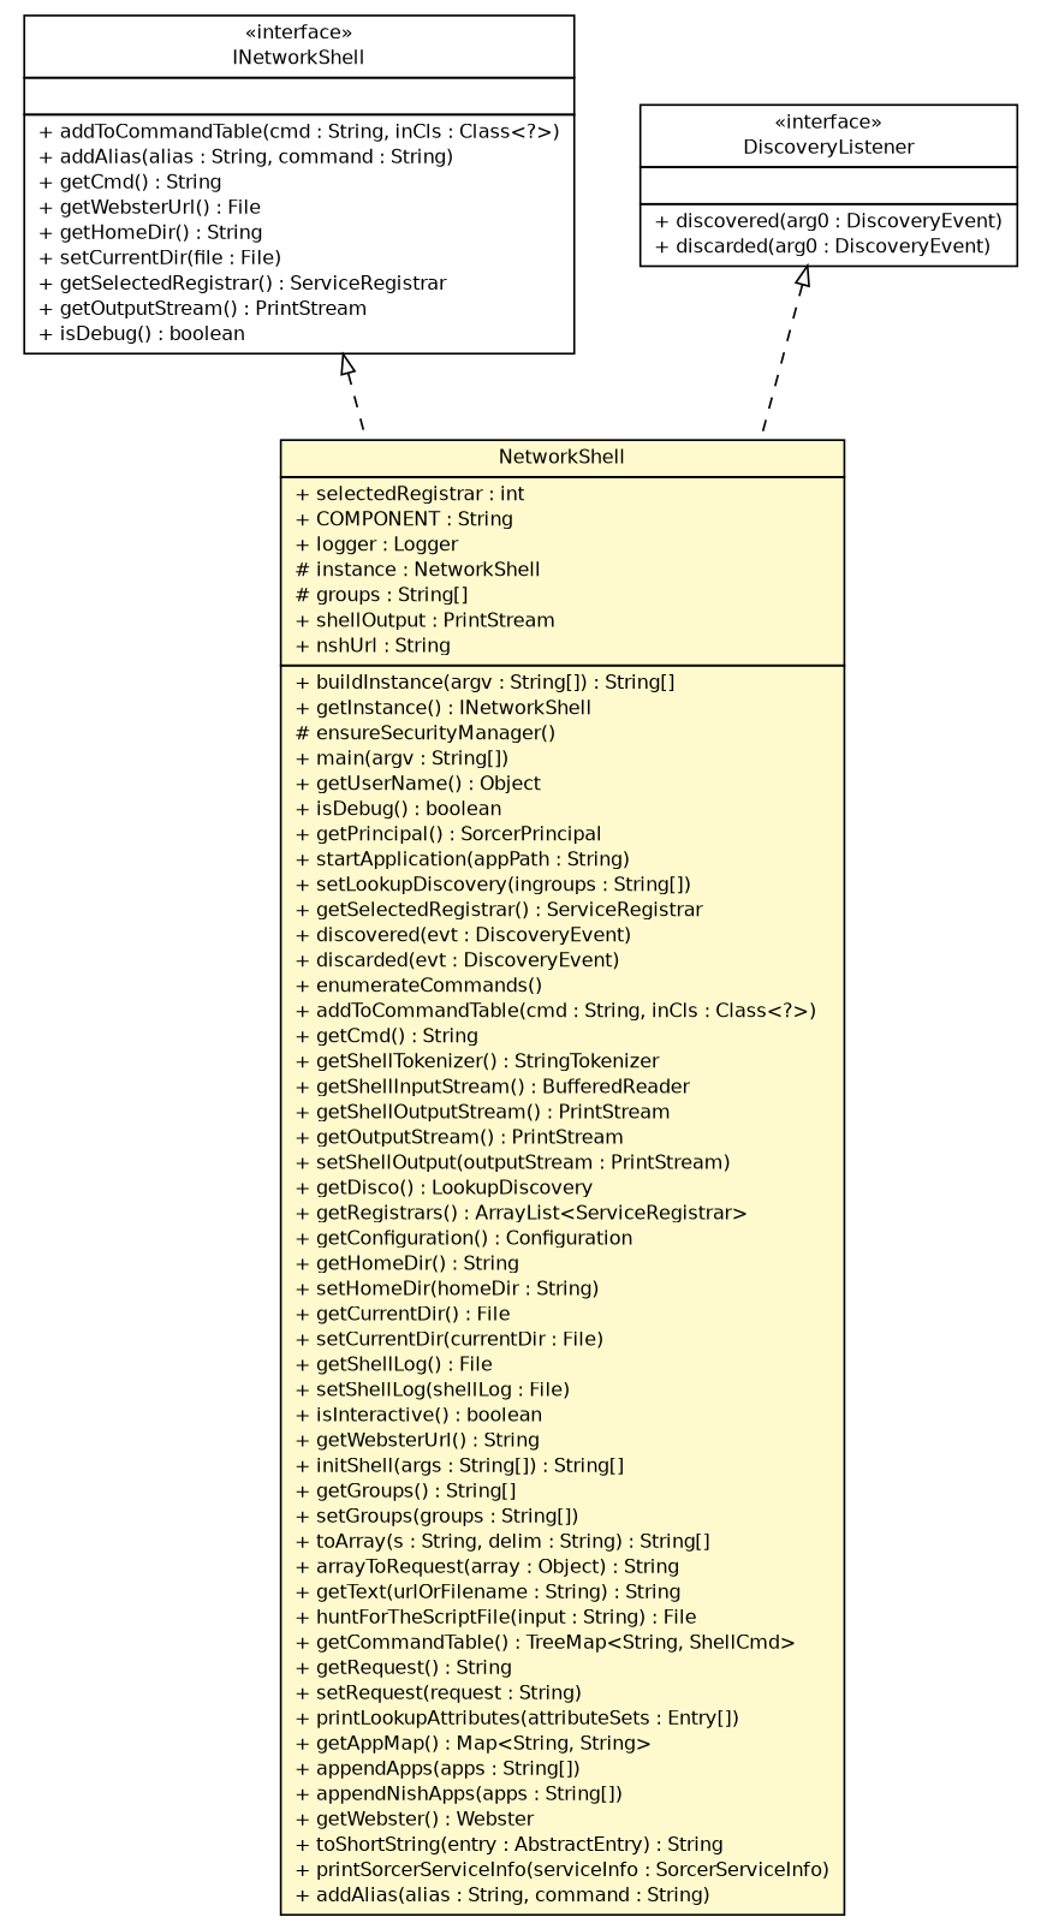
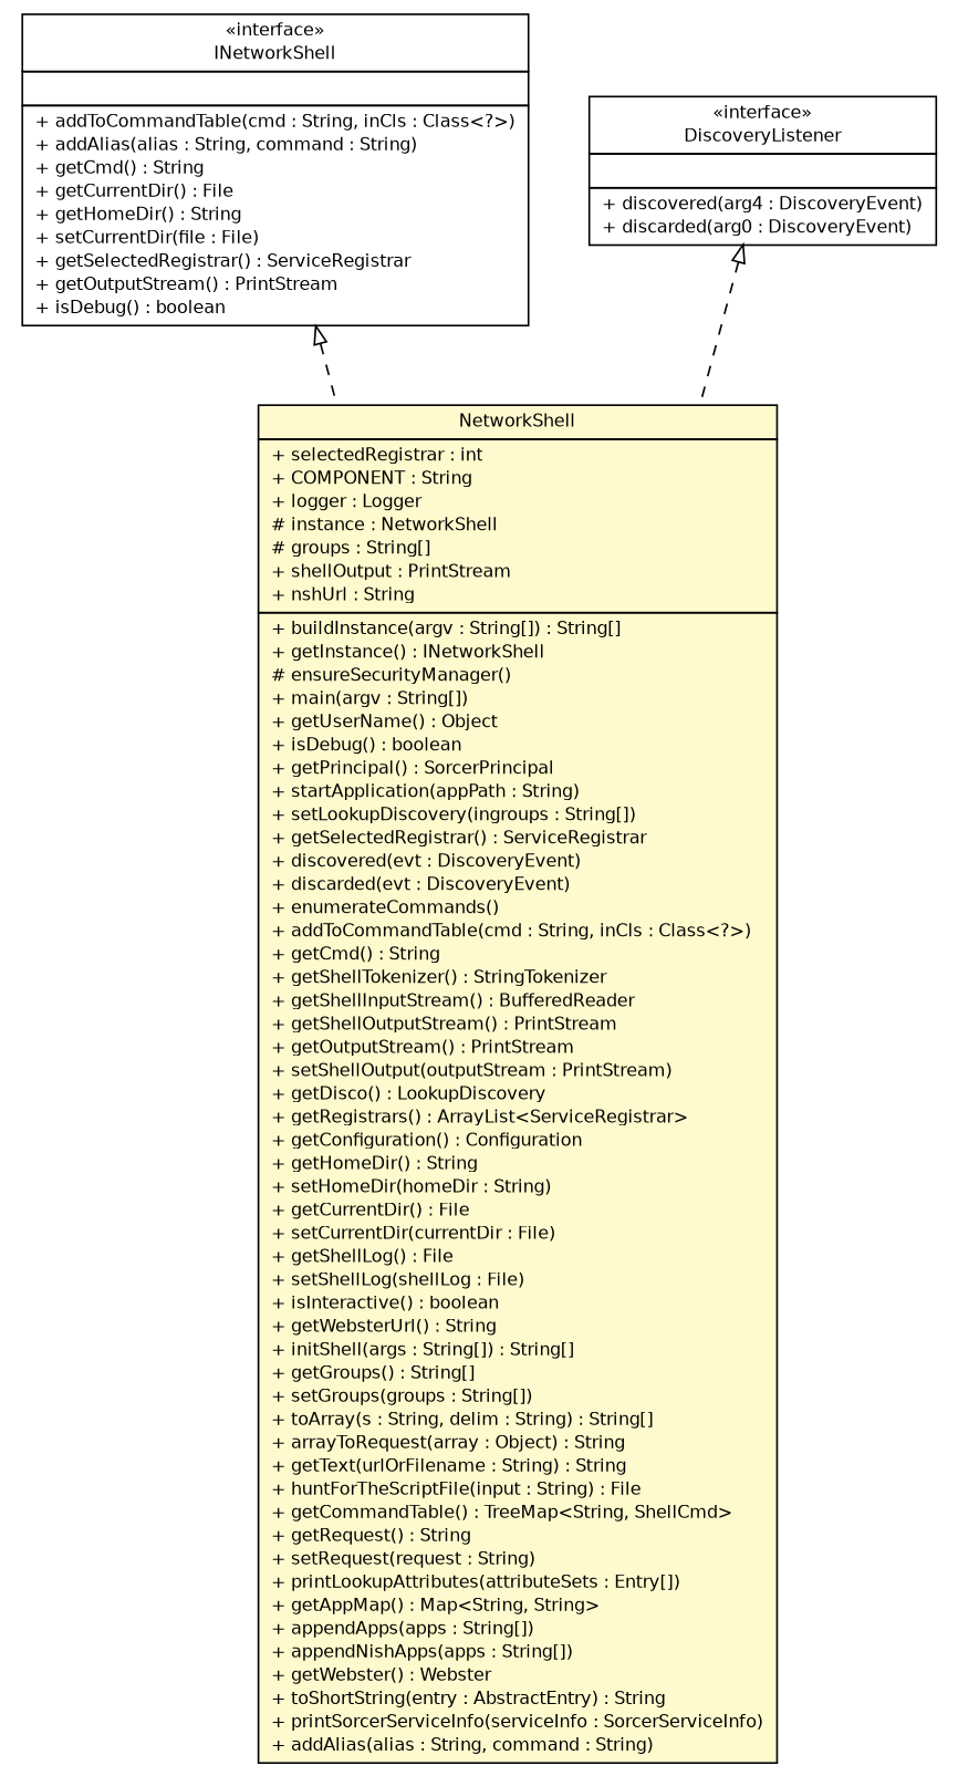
  digraph {
    nodesep=0.25
    ranksep=0.5
    node [fontcolor=black fontname=Helvetica fontsize=10.0 shape=plaintext]
    edge [arrowtail=empty dir=back fontname=Helvetica fontsize=10 headport=p labelfontname=Helvetica labelfontsize=10 style=dashed tailport=p]
    n1 [label=<<table title="sorcer.tools.shell.NetworkShell" border="0" cellborder="1" cellspacing="0" cellpadding="2" port="p" bgcolor="lemonChiffon" href="./NetworkShell.html"> 		<tr><td><table border="0" cellspacing="0" cellpadding="1"> <tr><td align="center" balign="center"> NetworkShell </td></tr> 		</table></td></tr> 		<tr><td><table border="0" cellspacing="0" cellpadding="1"> <tr><td align="left" balign="left"> + selectedRegistrar : int </td></tr> <tr><td align="left" balign="left"> + COMPONENT : String </td></tr> <tr><td align="left" balign="left"> + logger : Logger </td></tr> <tr><td align="left" balign="left"> # instance : NetworkShell </td></tr> <tr><td align="left" balign="left"> # groups : String[] </td></tr> <tr><td align="left" balign="left"> + shellOutput : PrintStream </td></tr> <tr><td align="left" balign="left"> + nshUrl : String </td></tr> 		</table></td></tr> 		<tr><td><table border="0" cellspacing="0" cellpadding="1"> <tr><td align="left" balign="left"> + buildInstance(argv : String[]) : String[] </td></tr> <tr><td align="left" balign="left"> + getInstance() : INetworkShell </td></tr> <tr><td align="left" balign="left"> # ensureSecurityManager() </td></tr> <tr><td align="left" balign="left"> + main(argv : String[]) </td></tr> <tr><td align="left" balign="left"> + getUserName() : Object </td></tr> <tr><td align="left" balign="left"> + isDebug() : boolean </td></tr> <tr><td align="left" balign="left"> + getPrincipal() : SorcerPrincipal </td></tr> <tr><td align="left" balign="left"> + startApplication(appPath : String) </td></tr> <tr><td align="left" balign="left"> + setLookupDiscovery(ingroups : String[]) </td></tr> <tr><td align="left" balign="left"> + getSelectedRegistrar() : ServiceRegistrar </td></tr> <tr><td align="left" balign="left"> + discovered(evt : DiscoveryEvent) </td></tr> <tr><td align="left" balign="left"> + discarded(evt : DiscoveryEvent) </td></tr> <tr><td align="left" balign="left"> + enumerateCommands() </td></tr> <tr><td align="left" balign="left"> + addToCommandTable(cmd : String, inCls : Class&lt;?&gt;) </td></tr> <tr><td align="left" balign="left"> + getCmd() : String </td></tr> <tr><td align="left" balign="left"> + getShellTokenizer() : StringTokenizer </td></tr> <tr><td align="left" balign="left"> + getShellInputStream() : BufferedReader </td></tr> <tr><td align="left" balign="left"> + getShellOutputStream() : PrintStream </td></tr> <tr><td align="left" balign="left"> + getOutputStream() : PrintStream </td></tr> <tr><td align="left" balign="left"> + setShellOutput(outputStream : PrintStream) </td></tr> <tr><td align="left" balign="left"> + getDisco() : LookupDiscovery </td></tr> <tr><td align="left" balign="left"> + getRegistrars() : ArrayList&lt;ServiceRegistrar&gt; </td></tr> <tr><td align="left" balign="left"> + getConfiguration() : Configuration </td></tr> <tr><td align="left" balign="left"> + getHomeDir() : String </td></tr> <tr><td align="left" balign="left"> + setHomeDir(homeDir : String) </td></tr> <tr><td align="left" balign="left"> + getCurrentDir() : File </td></tr> <tr><td align="left" balign="left"> + setCurrentDir(currentDir : File) </td></tr> <tr><td align="left" balign="left"> + getShellLog() : File </td></tr> <tr><td align="left" balign="left"> + setShellLog(shellLog : File) </td></tr> <tr><td align="left" balign="left"> + isInteractive() : boolean </td></tr> <tr><td align="left" balign="left"> + getWebsterUrl() : String </td></tr> <tr><td align="left" balign="left"> + initShell(args : String[]) : String[] </td></tr> <tr><td align="left" balign="left"> + getGroups() : String[] </td></tr> <tr><td align="left" balign="left"> + setGroups(groups : String[]) </td></tr> <tr><td align="left" balign="left"> + toArray(s : String, delim : String) : String[] </td></tr> <tr><td align="left" balign="left"> + arrayToRequest(array : Object) : String </td></tr> <tr><td align="left" balign="left"> + getText(urlOrFilename : String) : String </td></tr> <tr><td align="left" balign="left"> + huntForTheScriptFile(input : String) : File </td></tr> <tr><td align="left" balign="left"> + getCommandTable() : TreeMap&lt;String, ShellCmd&gt; </td></tr> <tr><td align="left" balign="left"> + getRequest() : String </td></tr> <tr><td align="left" balign="left"> + setRequest(request : String) </td></tr> <tr><td align="left" balign="left"> + printLookupAttributes(attributeSets : Entry[]) </td></tr> <tr><td align="left" balign="left"> + getAppMap() : Map&lt;String, String&gt; </td></tr> <tr><td align="left" balign="left"> + appendApps(apps : String[]) </td></tr> <tr><td align="left" balign="left"> + appendNishApps(apps : String[]) </td></tr> <tr><td align="left" balign="left"> + getWebster() : Webster </td></tr> <tr><td align="left" balign="left"> + toShortString(entry : AbstractEntry) : String </td></tr> <tr><td align="left" balign="left"> + printSorcerServiceInfo(serviceInfo : SorcerServiceInfo) </td></tr> <tr><td align="left" balign="left"> + addAlias(alias : String, command : String) </td></tr> 		</table></td></tr> 		</table>>]
-   n2 [label=<<table title="sorcer.tools.shell.INetworkShell" border="0" cellborder="1" cellspacing="0" cellpadding="2" port="p" href="./INetworkShell.html"> 		<tr><td><table border="0" cellspacing="0" cellpadding="1"> <tr><td align="center" balign="center"> &#171;interface&#187; </td></tr> <tr><td align="center" balign="center"> INetworkShell </td></tr> 		</table></td></tr> 		<tr><td><table border="0" cellspacing="0" cellpadding="1"> <tr><td align="left" balign="left">  </td></tr> 		</table></td></tr> 		<tr><td><table border="0" cellspacing="0" cellpadding="1"> <tr><td align="left" balign="left"> + addToCommandTable(cmd : String, inCls : Class&lt;?&gt;) </td></tr> <tr><td align="left" balign="left"> + addAlias(alias : String, command : String) </td></tr> <tr><td align="left" balign="left"> + getCmd() : String </td></tr> <tr><td align="left" balign="left"> + getWebsterUrl() : File </td></tr> <tr><td align="left" balign="left"> + getHomeDir() : String </td></tr> <tr><td align="left" balign="left"> + setCurrentDir(file : File) </td></tr> <tr><td align="left" balign="left"> + getSelectedRegistrar() : ServiceRegistrar </td></tr> <tr><td align="left" balign="left"> + getOutputStream() : PrintStream </td></tr> <tr><td align="left" balign="left"> + isDebug() : boolean </td></tr> 		</table></td></tr> 		</table>>]
-   n3 [label=<<table title="net.jini.discovery.DiscoveryListener" border="0" cellborder="1" cellspacing="0" cellpadding="2" port="p" href="https://river.apache.org/doc/api/net/jini/discovery/DiscoveryListener.html"> 		<tr><td><table border="0" cellspacing="0" cellpadding="1"> <tr><td align="center" balign="center"> &#171;interface&#187; </td></tr> <tr><td align="center" balign="center"> DiscoveryListener </td></tr> 		</table></td></tr> 		<tr><td><table border="0" cellspacing="0" cellpadding="1"> <tr><td align="left" balign="left">  </td></tr> 		</table></td></tr> 		<tr><td><table border="0" cellspacing="0" cellpadding="1"> <tr><td align="left" balign="left"> + discovered(arg0 : DiscoveryEvent) </td></tr> <tr><td align="left" balign="left"> + discarded(arg0 : DiscoveryEvent) </td></tr> 		</table></td></tr> 		</table>>]
+   n2 [label=<<table title="sorcer.tools.shell.INetworkShell" border="0" cellborder="1" cellspacing="0" cellpadding="2" port="p" href="./INetworkShell.html"> 		<tr><td><table border="0" cellspacing="0" cellpadding="1"> <tr><td align="center" balign="center"> &#171;interface&#187; </td></tr> <tr><td align="center" balign="center"> INetworkShell </td></tr> 		</table></td></tr> 		<tr><td><table border="0" cellspacing="0" cellpadding="1"> <tr><td align="left" balign="left">  </td></tr> 		</table></td></tr> 		<tr><td><table border="0" cellspacing="0" cellpadding="1"> <tr><td align="left" balign="left"> + addToCommandTable(cmd : String, inCls : Class&lt;?&gt;) </td></tr> <tr><td align="left" balign="left"> + addAlias(alias : String, command : String) </td></tr> <tr><td align="left" balign="left"> + getCmd() : String </td></tr> <tr><td align="left" balign="left"> + getCurrentDir() : File </td></tr> <tr><td align="left" balign="left"> + getHomeDir() : String </td></tr> <tr><td align="left" balign="left"> + setCurrentDir(file : File) </td></tr> <tr><td align="left" balign="left"> + getSelectedRegistrar() : ServiceRegistrar </td></tr> <tr><td align="left" balign="left"> + getOutputStream() : PrintStream </td></tr> <tr><td align="left" balign="left"> + isDebug() : boolean </td></tr> 		</table></td></tr> 		</table>>]
+   n3 [label=<<table title="net.jini.discovery.DiscoveryListener" border="0" cellborder="1" cellspacing="0" cellpadding="2" port="p" href="https://river.apache.org/doc/api/net/jini/discovery/DiscoveryListener.html"> 		<tr><td><table border="0" cellspacing="0" cellpadding="1"> <tr><td align="center" balign="center"> &#171;interface&#187; </td></tr> <tr><td align="center" balign="center"> DiscoveryListener </td></tr> 		</table></td></tr> 		<tr><td><table border="0" cellspacing="0" cellpadding="1"> <tr><td align="left" balign="left">  </td></tr> 		</table></td></tr> 		<tr><td><table border="0" cellspacing="0" cellpadding="1"> <tr><td align="left" balign="left"> + discovered(arg4 : DiscoveryEvent) </td></tr> <tr><td align="left" balign="left"> + discarded(arg0 : DiscoveryEvent) </td></tr> 		</table></td></tr> 		</table>>]
    n2 -> n1
    n3 -> n1
  }
